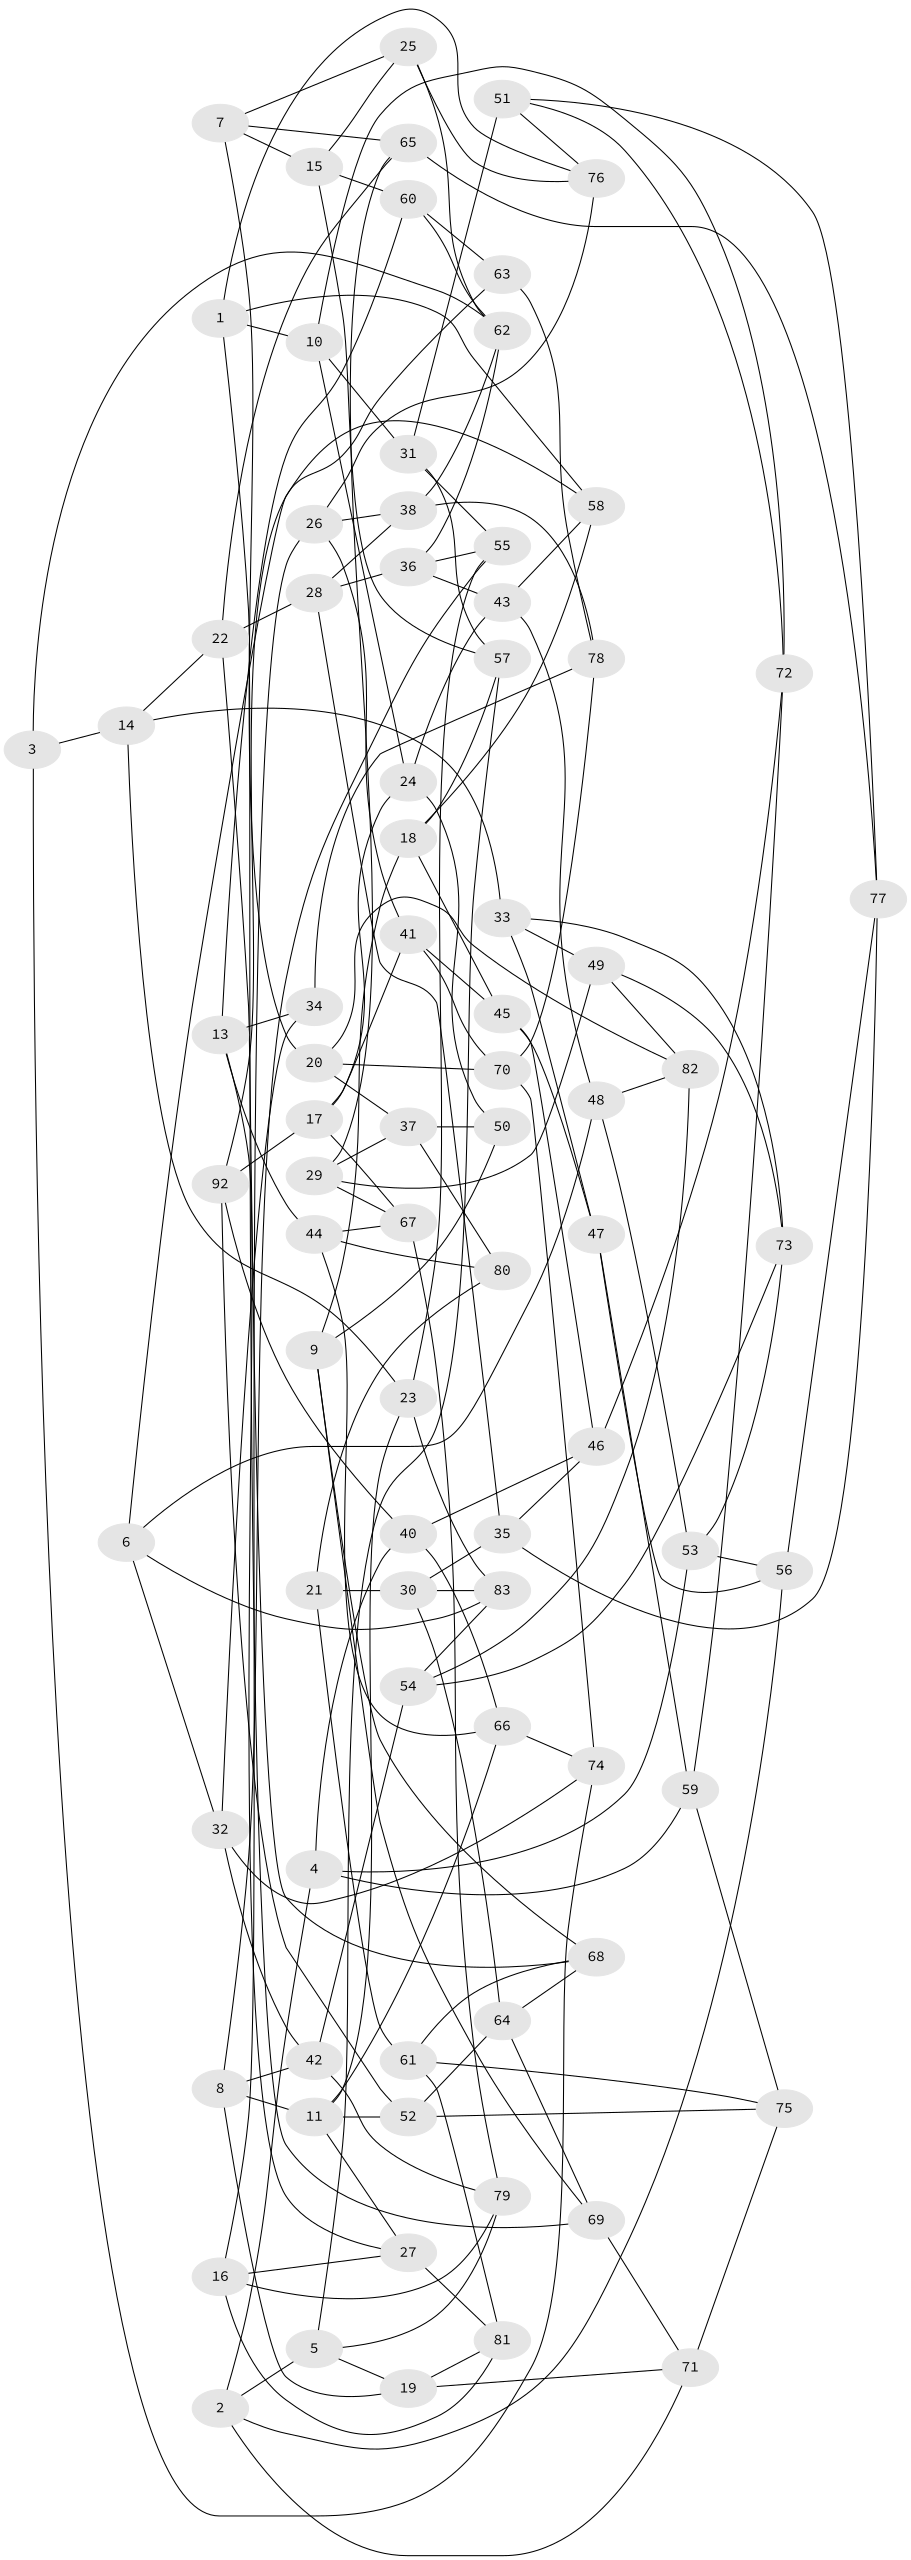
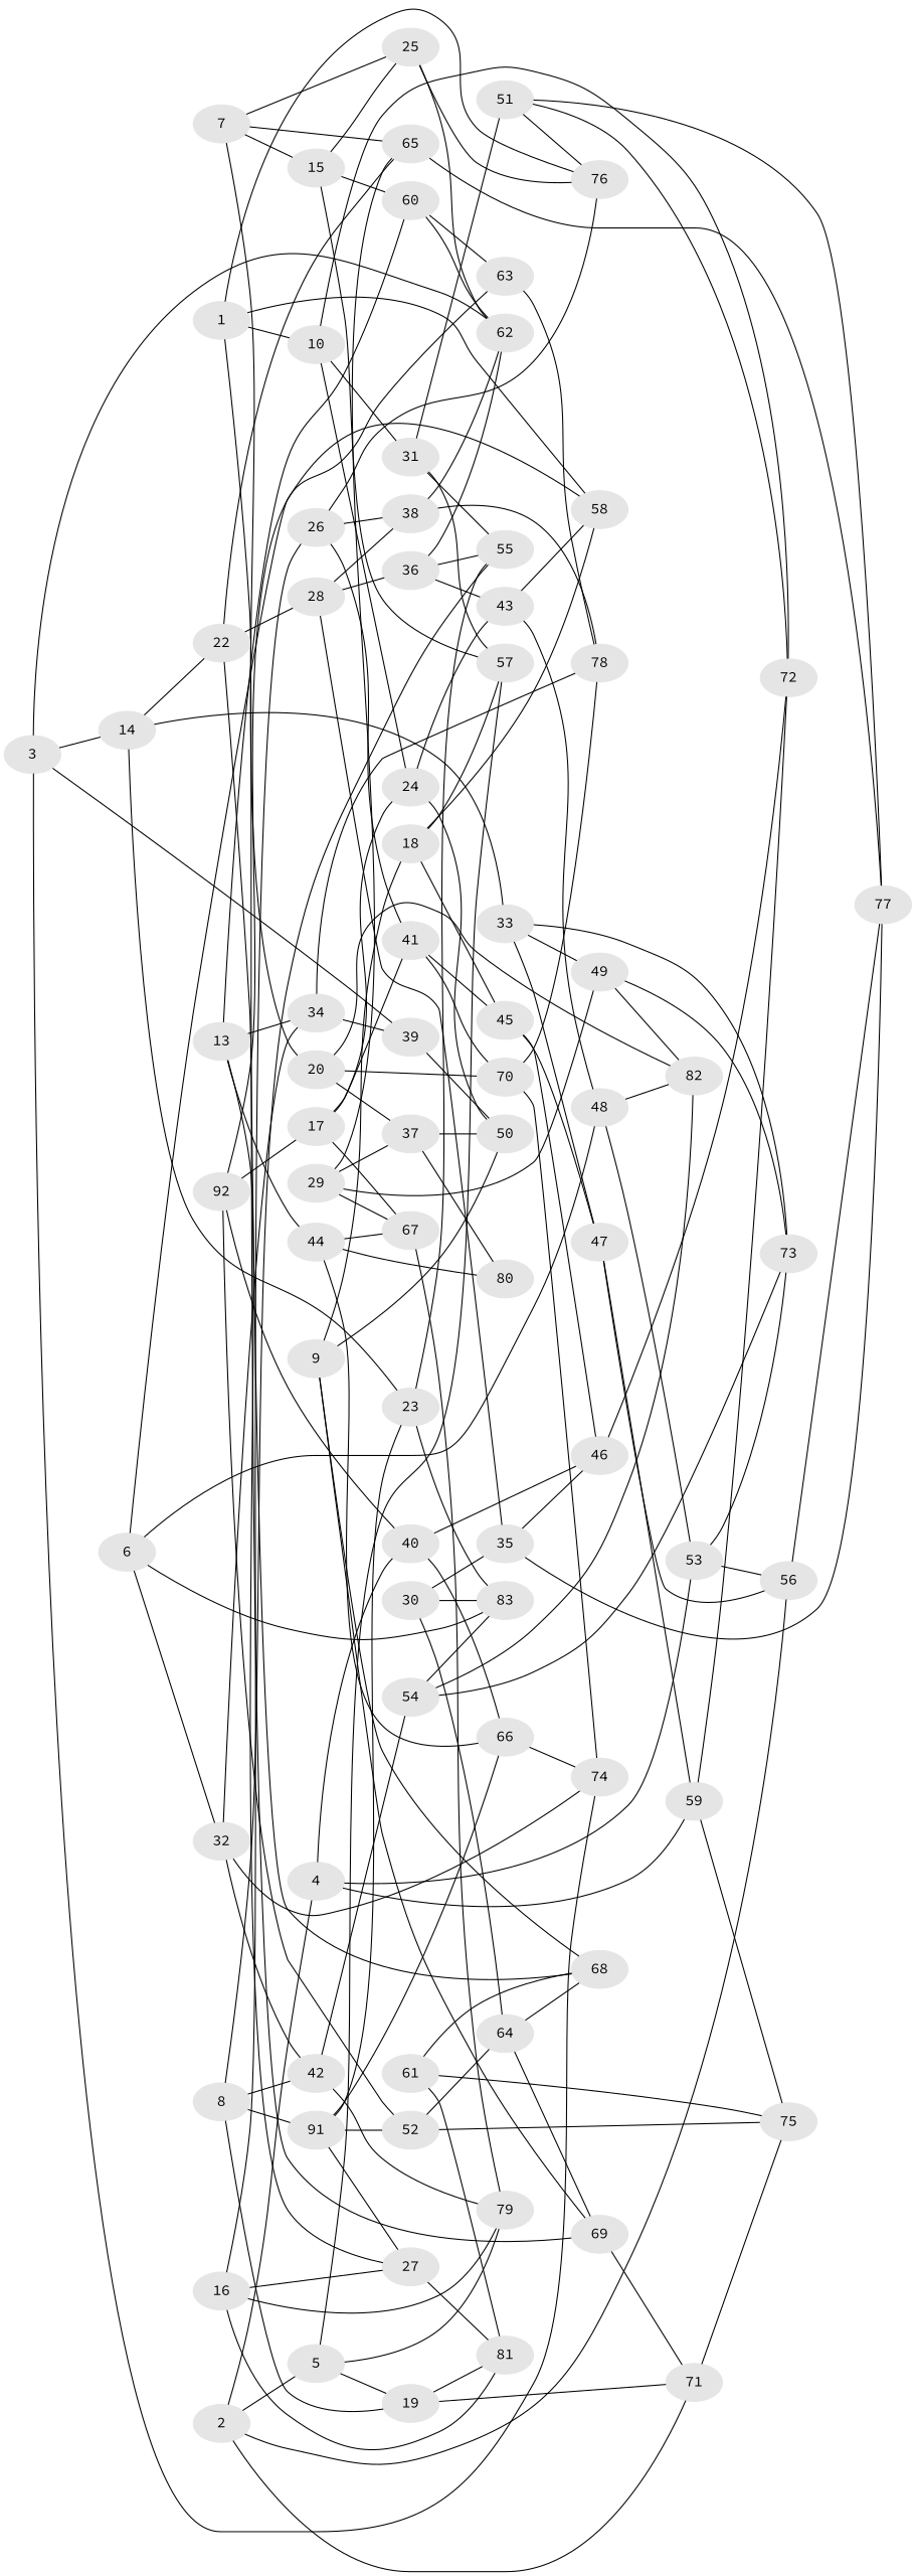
  graph {
    fontname="Source Code Pro"
    rankdir=LR
    node [color=gray90 fontname="Source Code Pro" style=filled]
    edge [fontname="Source Code Pro"]
    1
    10
    58
    69
    76
    24
    31
    72
    71
    2
    4
    5
    56
    40
    53
    59
    19
    57
    79
    77
    75
    3
    14
+   39
    62
    74
    23
    22
    33
    50
    66
    46
    73
    81
    6
    32
    48
    83
    42
    34
    82
    7
    15
    20
    25
    65
    60
    37
    70
    8
    55
-   11
-   21
+   11 [label=91]
    30
    61
    80
    54
    9
    18
    68
    45
    43
    51
    27
    52
    64
    n67 [label=92]
    17
    63
    41
    67
    78
    13
    44
    28
    49
    47
    16
    26
    38
    35
    36
    29
    1 -- 10
    1 -- 58
    1 -- 69
    1 -- 76
    10 -- 24
    10 -- 31
    10 -- 72
    69 -- 71
    24 -- 50
    24 -- 43
    31 -- 57
    31 -- 55
    31 -- 51
    71 -- 75
    2 -- 71
    2 -- 4
    2 -- 5
    2 -- 56
    4 -- 40
    4 -- 53
    4 -- 59
    5 -- 19
    5 -- 57
    5 -- 79
    56 -- 77
    40 -- 66
    40 -- 46
    53 -- 56
    53 -- 73
    59 -- 72
    59 -- 75
    19 -- 71
    19 -- 81
    3 -- 14
+   3 -- 39
    3 -- 62
    3 -- 74
    14 -- 23
    14 -- 22
    14 -- 33
+   39 -- 50
    23 -- 83
    23 -- 55
    22 -- 65
    22 -- 68
    22 -- 28
    33 -- 73
    33 -- 49
    33 -- 47
    66 -- 74
    46 -- 72
    6 -- 58
    6 -- 32
    6 -- 48
    6 -- 83
    32 -- 74
    32 -- 42
    32 -- 34
    48 -- 53
    48 -- 82
    42 -- 79
    42 -- 54
+   34 -- 39
    34 -- 78
    7 -- 15
    7 -- 20
    7 -- 25
    7 -- 65
    15 -- 57
    15 -- 25
    15 -- 60
    20 -- 82
    20 -- 37
    20 -- 70
    25 -- 76
    25 -- 62
    65 -- 77
    60 -- 62
    60 -- 63
    37 -- 50
    37 -- 80
    70 -- 74
    70 -- 78
    8 -- 19
    8 -- 42
    8 -- 55
    8 -- 11
    11 -- 23
    11 -- 66
    11 -- 27
    11 -- 52
-   21 -- 30
-   21 -- 61
-   21 -- 80
    30 -- 83
    30 -- 64
    30 -- 35
    61 -- 75
    61 -- 81
    61 -- 68
    54 -- 73
    54 -- 83
    54 -- 82
    9 -- 69
    9 -- 50
    9 -- 18
    9 -- 68
    18 -- 58
    18 -- 57
    18 -- 45
    45 -- 46
    45 -- 47
    43 -- 58
    43 -- 48
    51 -- 76
    51 -- 72
    51 -- 77
    27 -- 81
    52 -- 75
    52 -- 64
    64 -- 69
    64 -- 68
    n67 -- 40
    n67 -- 52
    n67 -- 17
    n67 -- 63
    17 -- 24
    17 -- 41
    17 -- 67
    63 -- 78
    41 -- 70
    41 -- 45
    67 -- 79
    13 -- 34
    13 -- 60
    13 -- 27
    13 -- 44
    44 -- 66
    44 -- 80
    44 -- 67
    28 -- 38
    28 -- 35
    28 -- 36
    49 -- 73
    49 -- 82
    47 -- 56
    47 -- 59
    16 -- 79
    16 -- 81
    16 -- 27
    16 -- 26
    26 -- 76
    26 -- 41
    26 -- 38
    38 -- 62
    38 -- 78
    35 -- 77
    35 -- 46
    36 -- 62
    36 -- 55
    36 -- 43
    29 -- 65
    29 -- 37
    29 -- 67
    29 -- 49
  }
